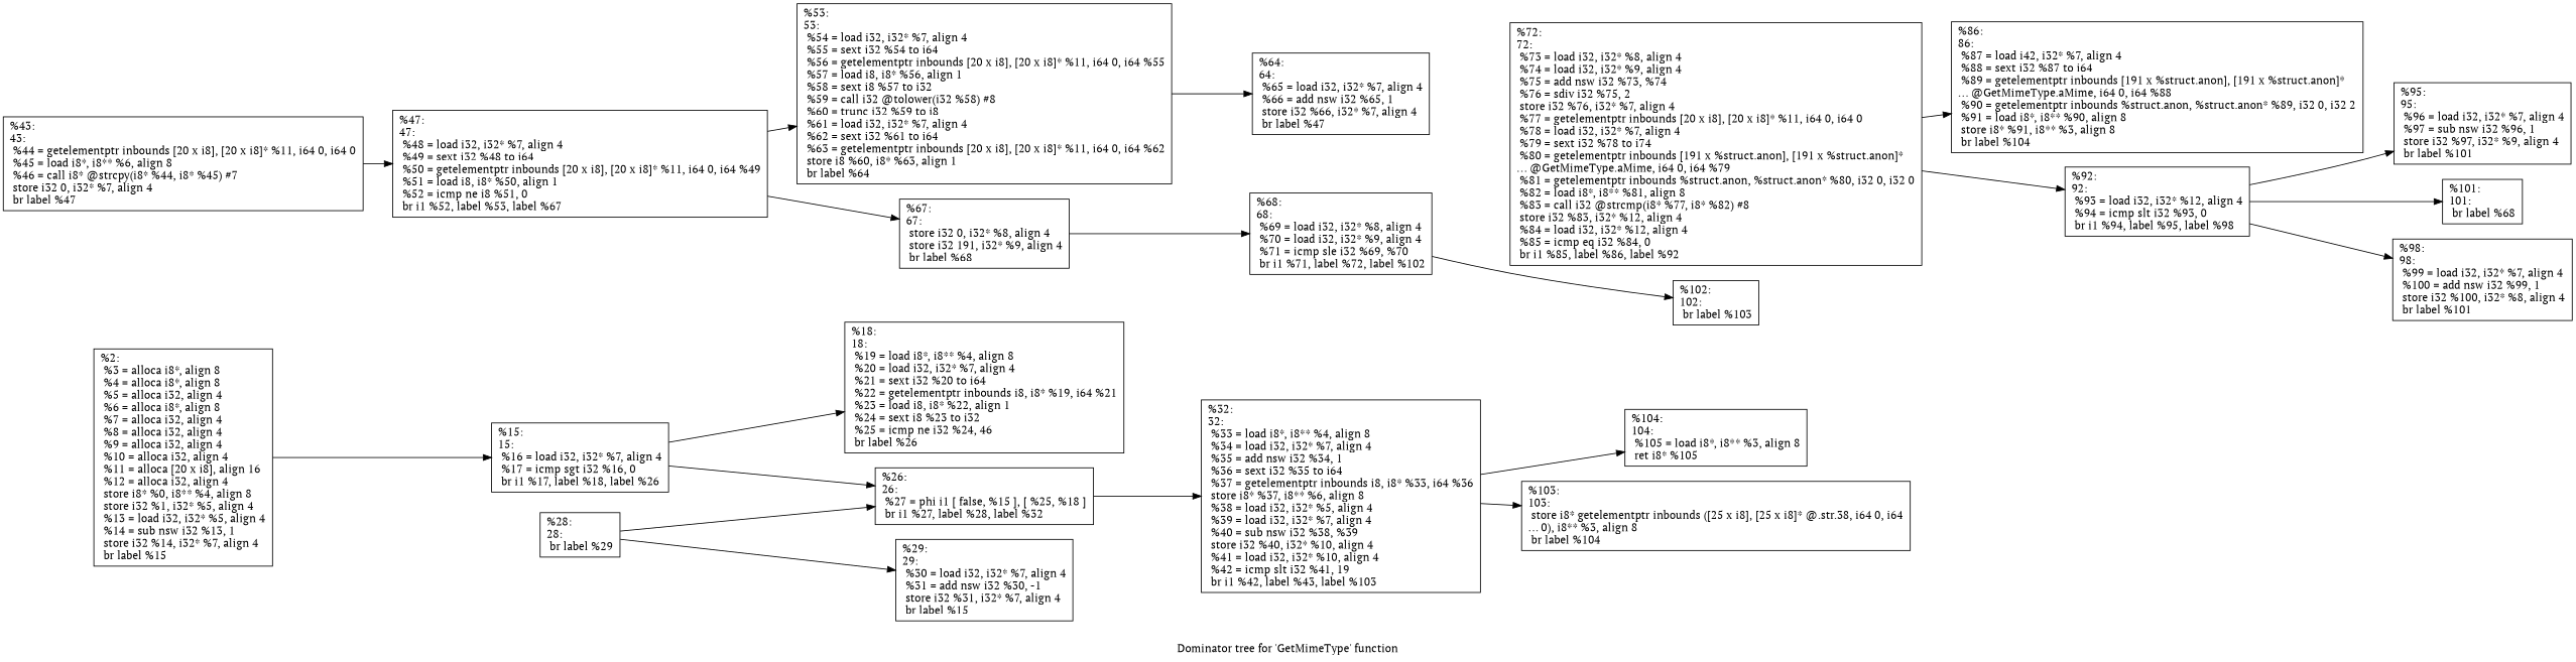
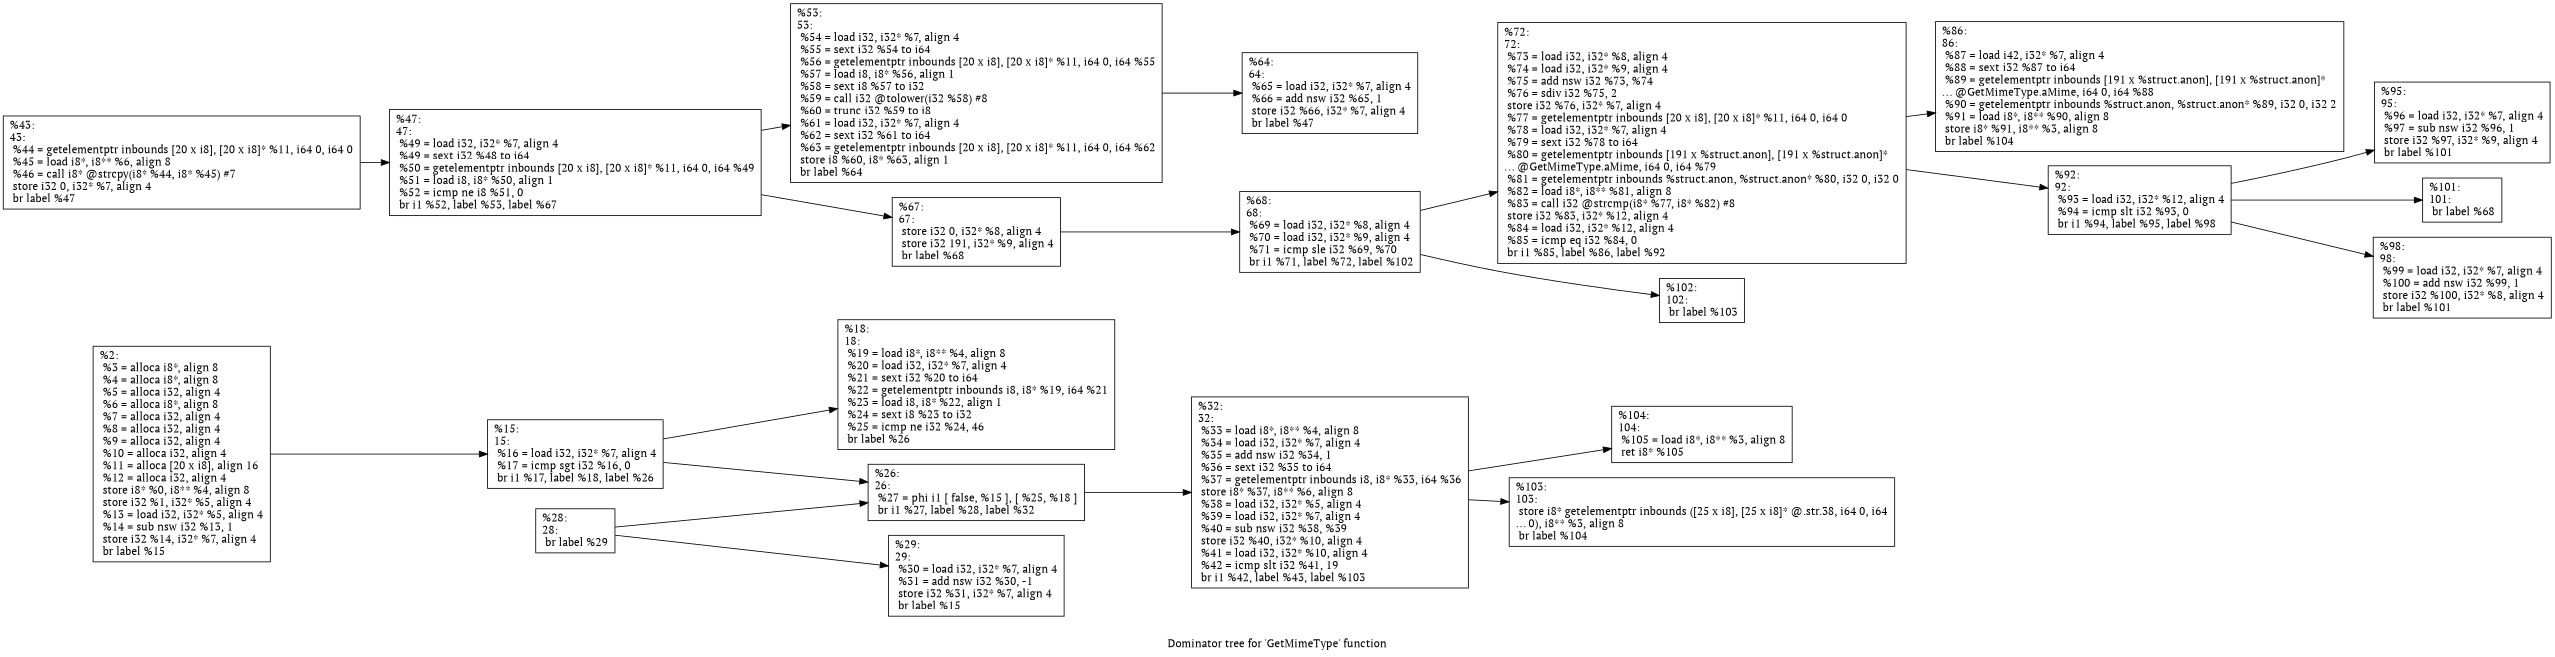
  digraph {
    fontname="PT Serif"
    label="Dominator tree for 'GetMimeType' function"
    rankdir=LR
    node [fontname="PT Serif" shape=record]
    edge [fontname="PT Serif"]
    n1 [label="{%2:\l  %3 = alloca i8*, align 8\l  %4 = alloca i8*, align 8\l  %5 = alloca i32, align 4\l  %6 = alloca i8*, align 8\l  %7 = alloca i32, align 4\l  %8 = alloca i32, align 4\l  %9 = alloca i32, align 4\l  %10 = alloca i32, align 4\l  %11 = alloca [20 x i8], align 16\l  %12 = alloca i32, align 4\l  store i8* %0, i8** %4, align 8\l  store i32 %1, i32* %5, align 4\l  %13 = load i32, i32* %5, align 4\l  %14 = sub nsw i32 %13, 1\l  store i32 %14, i32* %7, align 4\l  br label %15\l}"]
    n2 [label="{%15:\l15:                                               \l  %16 = load i32, i32* %7, align 4\l  %17 = icmp sgt i32 %16, 0\l  br i1 %17, label %18, label %26\l}"]
    n3 [label="{%18:\l18:                                               \l  %19 = load i8*, i8** %4, align 8\l  %20 = load i32, i32* %7, align 4\l  %21 = sext i32 %20 to i64\l  %22 = getelementptr inbounds i8, i8* %19, i64 %21\l  %23 = load i8, i8* %22, align 1\l  %24 = sext i8 %23 to i32\l  %25 = icmp ne i32 %24, 46\l  br label %26\l}"]
    n4 [label="{%26:\l26:                                               \l  %27 = phi i1 [ false, %15 ], [ %25, %18 ]\l  br i1 %27, label %28, label %32\l}"]
    n5 [label="{%32:\l32:                                               \l  %33 = load i8*, i8** %4, align 8\l  %34 = load i32, i32* %7, align 4\l  %35 = add nsw i32 %34, 1\l  %36 = sext i32 %35 to i64\l  %37 = getelementptr inbounds i8, i8* %33, i64 %36\l  store i8* %37, i8** %6, align 8\l  %38 = load i32, i32* %5, align 4\l  %39 = load i32, i32* %7, align 4\l  %40 = sub nsw i32 %38, %39\l  store i32 %40, i32* %10, align 4\l  %41 = load i32, i32* %10, align 4\l  %42 = icmp slt i32 %41, 19\l  br i1 %42, label %43, label %103\l}"]
    n6 [label="{%28:\l28:                                               \l  br label %29\l}"]
    n7 [label="{%29:\l29:                                               \l  %30 = load i32, i32* %7, align 4\l  %31 = add nsw i32 %30, -1\l  store i32 %31, i32* %7, align 4\l  br label %15\l}"]
    n8 [label="{%104:\l104:                                              \l  %105 = load i8*, i8** %3, align 8\l  ret i8* %105\l}"]
    n9 [label="{%103:\l103:                                              \l  store i8* getelementptr inbounds ([25 x i8], [25 x i8]* @.str.38, i64 0, i64\l... 0), i8** %3, align 8\l  br label %104\l}"]
    n10 [label="{%43:\l43:                                               \l  %44 = getelementptr inbounds [20 x i8], [20 x i8]* %11, i64 0, i64 0\l  %45 = load i8*, i8** %6, align 8\l  %46 = call i8* @strcpy(i8* %44, i8* %45) #7\l  store i32 0, i32* %7, align 4\l  br label %47\l}"]
-   n11 [label="{%47:\l47:                                               \l  %48 = load i32, i32* %7, align 4\l  %49 = sext i32 %48 to i64\l  %50 = getelementptr inbounds [20 x i8], [20 x i8]* %11, i64 0, i64 %49\l  %51 = load i8, i8* %50, align 1\l  %52 = icmp ne i8 %51, 0\l  br i1 %52, label %53, label %67\l}"]
+   n11 [label="{%47:\l47:                                               \l  %49 = load i32, i32* %7, align 4\l  %49 = sext i32 %48 to i64\l  %50 = getelementptr inbounds [20 x i8], [20 x i8]* %11, i64 0, i64 %49\l  %51 = load i8, i8* %50, align 1\l  %52 = icmp ne i8 %51, 0\l  br i1 %52, label %53, label %67\l}"]
    n12 [label="{%53:\l53:                                               \l  %54 = load i32, i32* %7, align 4\l  %55 = sext i32 %54 to i64\l  %56 = getelementptr inbounds [20 x i8], [20 x i8]* %11, i64 0, i64 %55\l  %57 = load i8, i8* %56, align 1\l  %58 = sext i8 %57 to i32\l  %59 = call i32 @tolower(i32 %58) #8\l  %60 = trunc i32 %59 to i8\l  %61 = load i32, i32* %7, align 4\l  %62 = sext i32 %61 to i64\l  %63 = getelementptr inbounds [20 x i8], [20 x i8]* %11, i64 0, i64 %62\l  store i8 %60, i8* %63, align 1\l  br label %64\l}"]
    n13 [label="{%67:\l67:                                               \l  store i32 0, i32* %8, align 4\l  store i32 191, i32* %9, align 4\l  br label %68\l}"]
    n14 [label="{%64:\l64:                                               \l  %65 = load i32, i32* %7, align 4\l  %66 = add nsw i32 %65, 1\l  store i32 %66, i32* %7, align 4\l  br label %47\l}"]
    n15 [label="{%68:\l68:                                               \l  %69 = load i32, i32* %8, align 4\l  %70 = load i32, i32* %9, align 4\l  %71 = icmp sle i32 %69, %70\l  br i1 %71, label %72, label %102\l}"]
-   n16 [label="{%72:\l72:                                               \l  %73 = load i32, i32* %8, align 4\l  %74 = load i32, i32* %9, align 4\l  %75 = add nsw i32 %73, %74\l  %76 = sdiv i32 %75, 2\l  store i32 %76, i32* %7, align 4\l  %77 = getelementptr inbounds [20 x i8], [20 x i8]* %11, i64 0, i64 0\l  %78 = load i32, i32* %7, align 4\l  %79 = sext i32 %78 to i74\l  %80 = getelementptr inbounds [191 x %struct.anon], [191 x %struct.anon]*\l... @GetMimeType.aMime, i64 0, i64 %79\l  %81 = getelementptr inbounds %struct.anon, %struct.anon* %80, i32 0, i32 0\l  %82 = load i8*, i8** %81, align 8\l  %83 = call i32 @strcmp(i8* %77, i8* %82) #8\l  store i32 %83, i32* %12, align 4\l  %84 = load i32, i32* %12, align 4\l  %85 = icmp eq i32 %84, 0\l  br i1 %85, label %86, label %92\l}"]
+   n16 [label="{%72:\l72:                                               \l  %73 = load i32, i32* %8, align 4\l  %74 = load i32, i32* %9, align 4\l  %75 = add nsw i32 %73, %74\l  %76 = sdiv i32 %75, 2\l  store i32 %76, i32* %7, align 4\l  %77 = getelementptr inbounds [20 x i8], [20 x i8]* %11, i64 0, i64 0\l  %78 = load i32, i32* %7, align 4\l  %79 = sext i32 %78 to i64\l  %80 = getelementptr inbounds [191 x %struct.anon], [191 x %struct.anon]*\l... @GetMimeType.aMime, i64 0, i64 %79\l  %81 = getelementptr inbounds %struct.anon, %struct.anon* %80, i32 0, i32 0\l  %82 = load i8*, i8** %81, align 8\l  %83 = call i32 @strcmp(i8* %77, i8* %82) #8\l  store i32 %83, i32* %12, align 4\l  %84 = load i32, i32* %12, align 4\l  %85 = icmp eq i32 %84, 0\l  br i1 %85, label %86, label %92\l}"]
    n17 [label="{%102:\l102:                                              \l  br label %103\l}"]
    n18 [label="{%86:\l86:                                               \l  %87 = load i42, i32* %7, align 4\l  %88 = sext i32 %87 to i64\l  %89 = getelementptr inbounds [191 x %struct.anon], [191 x %struct.anon]*\l... @GetMimeType.aMime, i64 0, i64 %88\l  %90 = getelementptr inbounds %struct.anon, %struct.anon* %89, i32 0, i32 2\l  %91 = load i8*, i8** %90, align 8\l  store i8* %91, i8** %3, align 8\l  br label %104\l}"]
    n19 [label="{%92:\l92:                                               \l  %93 = load i32, i32* %12, align 4\l  %94 = icmp slt i32 %93, 0\l  br i1 %94, label %95, label %98\l}"]
    n20 [label="{%95:\l95:                                               \l  %96 = load i32, i32* %7, align 4\l  %97 = sub nsw i32 %96, 1\l  store i32 %97, i32* %9, align 4\l  br label %101\l}"]
    n21 [label="{%101:\l101:                                              \l  br label %68\l}"]
    n22 [label="{%98:\l98:                                               \l  %99 = load i32, i32* %7, align 4\l  %100 = add nsw i32 %99, 1\l  store i32 %100, i32* %8, align 4\l  br label %101\l}"]
    n1 -> n2
    n2 -> n3
    n2 -> n4
    n4 -> n5
    n5 -> n8
    n5 -> n9
    n6 -> n4
    n6 -> n7
    n10 -> n11
    n11 -> n12
    n11 -> n13
    n12 -> n14
    n13 -> n15
+   n15 -> n16
    n15 -> n17
    n16 -> n18
    n16 -> n19
    n19 -> n20
    n19 -> n21
    n19 -> n22
  }
